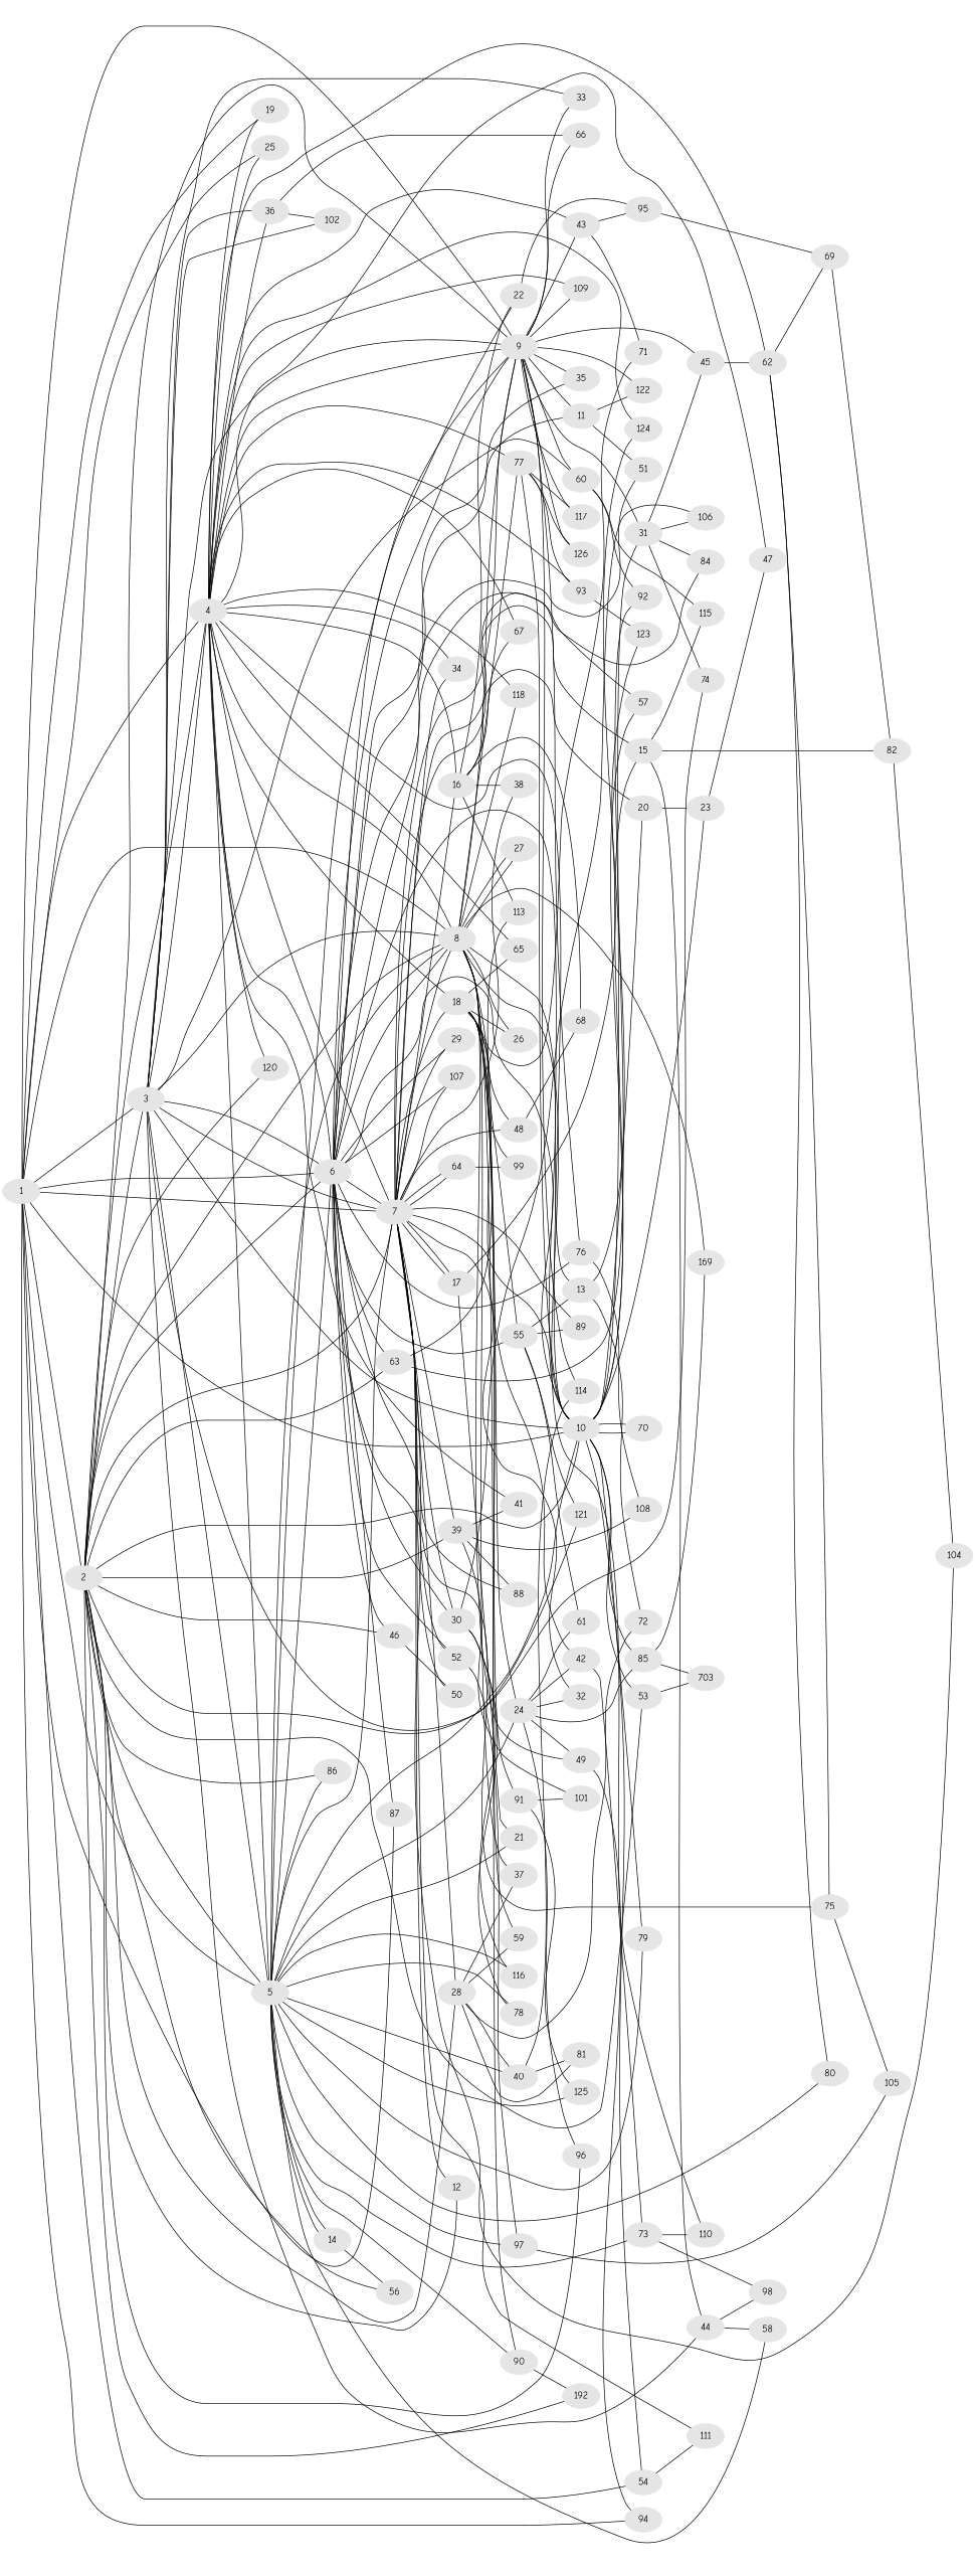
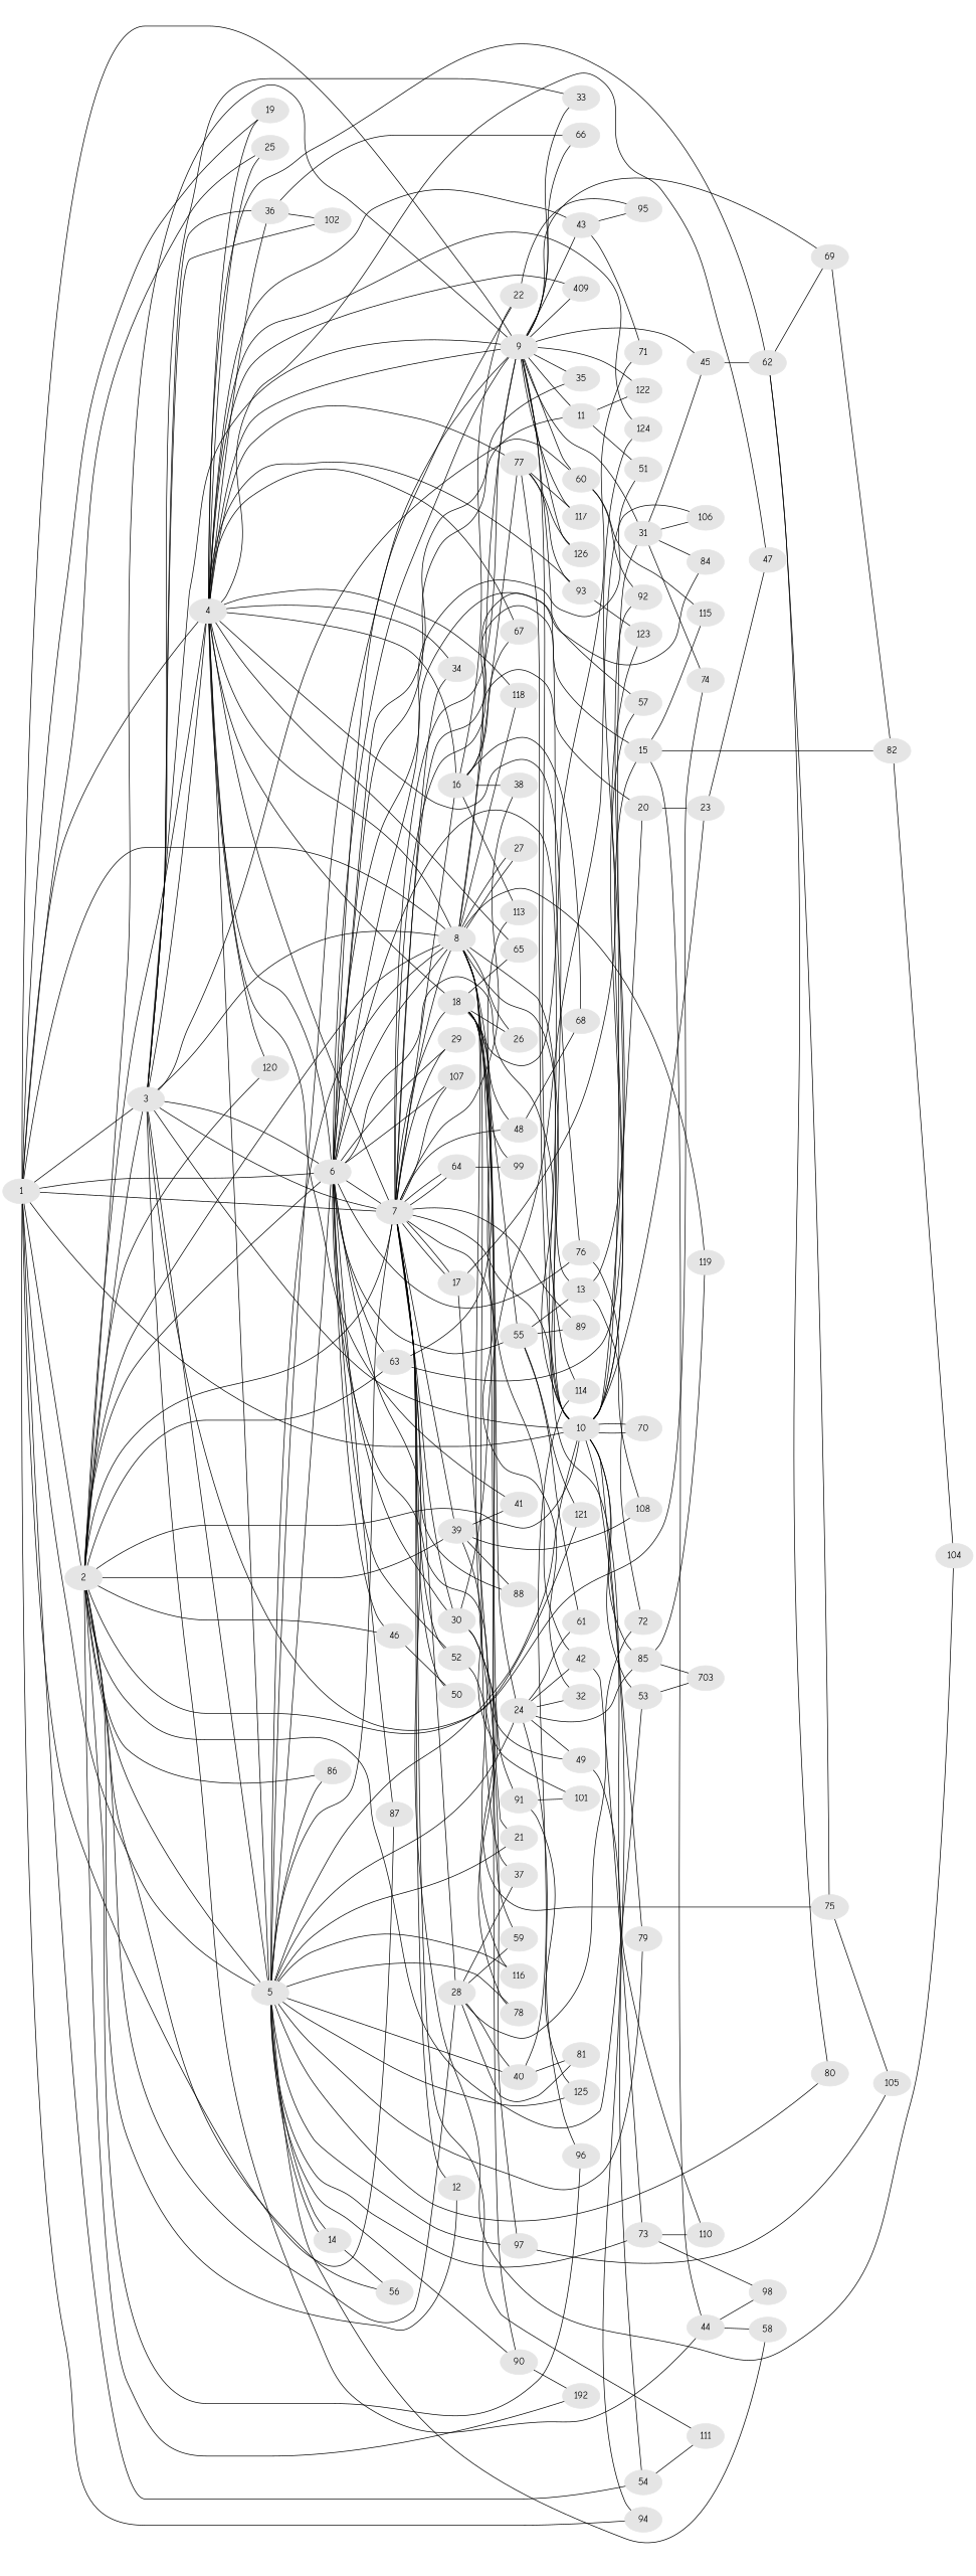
  graph {
    fontname="Comic Neue"
    rankdir=LR
    node [color=gray90 fontname="Comic Neue" style=filled]
    edge [fontname="Comic Neue"]
    1
    2
    3
    4
    5
    6
    7
    8
    9
    10
    19
    25
    54
    87
    94
    12
    28
    39
    46
    53
    56
    63
    86
    96
    n25 [label=192]
    120
    121
    33
    36
    44
    60
    74
    102
    16
    18
    34
    41
    43
    47
    62
    65
    67
    77
    93
-   109
+   109 [label=409]
    118
    124
    14
    21
    24
    40
    58
    73
    78
    79
    80
    90
    97
    116
    125
    11
    13
    22
    29
    30
    35
    51
    52
    55
    57
    75
    76
    88
    107
    15
    17
    32
    38
    48
    50
    64
    84
    89
    104
    111
    26
    27
    37
    42
    49
    110
-   119 [label=169]
+   119
    31
    45
    66
    69
    114
    117
    122
    126
    20
    23
    70
    85
    72
    59
    81
    101
    108
    n110 [label=703]
    113
    92
    98
    115
    68
    71
    91
    99
    95
    123
    61
    105
    106
    82
    1 -- 2
    1 -- 3
    1 -- 4
    1 -- 5
    1 -- 6
    1 -- 7
    1 -- 8
    1 -- 9
    1 -- 10
    1 -- 19
    1 -- 25
    1 -- 54
    1 -- 87
    1 -- 94
    2 -- 3
    2 -- 4
    2 -- 5
    2 -- 6
    2 -- 7
    2 -- 8
    2 -- 9
    2 -- 10
    2 -- 12
    2 -- 28
    2 -- 39
    2 -- 46
    2 -- 53
    2 -- 56
    2 -- 63
    2 -- 86
    2 -- 96
    2 -- n25
    2 -- 120
    2 -- 121
    3 -- 4
    3 -- 5
    3 -- 6
    3 -- 7
    3 -- 8
    3 -- 9
    3 -- 10
    3 -- 33
    3 -- 36
    3 -- 44
    3 -- 60
    3 -- 74
    3 -- 102
    4 -- 5
    4 -- 6
    4 -- 7
    4 -- 8
    4 -- 9
    4 -- 10
    4 -- 19
    4 -- 25
    4 -- 120
    4 -- 36
    4 -- 16
    4 -- 18
    4 -- 34
    4 -- 41
    4 -- 43
    4 -- 47
    4 -- 62
    4 -- 65
    4 -- 67
    4 -- 77
    4 -- 93
    4 -- 109
    4 -- 118
    4 -- 124
    5 -- 6
    5 -- 7
    5 -- 8
    5 -- 9
    5 -- 10
    5 -- 86
    5 -- 14
    5 -- 14
    5 -- 21
    5 -- 24
    5 -- 40
    5 -- 58
    5 -- 73
    5 -- 78
    5 -- 79
    5 -- 80
    5 -- 90
    5 -- 97
    5 -- 116
    5 -- 125
    6 -- 7
    6 -- 8
    6 -- 9
    6 -- 10
    6 -- 87
    6 -- 46
    6 -- 63
    6 -- 11
    6 -- 13
    6 -- 22
    6 -- 29
    6 -- 30
    6 -- 35
    6 -- 51
    6 -- 52
    6 -- 55
    6 -- 57
    6 -- 75
    6 -- 76
    6 -- 88
    6 -- 107
    7 -- 8
    7 -- 9
    7 -- 10
    7 -- 12
    7 -- 28
    7 -- 39
    7 -- 16
    7 -- 18
    7 -- 34
    7 -- 29
    7 -- 30
    7 -- 52
    7 -- 107
    7 -- 15
    7 -- 17
    7 -- 17
    7 -- 32
    7 -- 38
    7 -- 48
    7 -- 50
    7 -- 64
    7 -- 64
    7 -- 84
    7 -- 89
    7 -- 104
    7 -- 111
    8 -- 9
    8 -- 10
    8 -- 77
    8 -- 118
    8 -- 90
    8 -- 55
    8 -- 26
    8 -- 27
    8 -- 27
    8 -- 37
    8 -- 42
    8 -- 49
    8 -- 110
    8 -- 119
    9 -- 33
    9 -- 60
    9 -- 43
    9 -- 109
    9 -- 11
    9 -- 35
    9 -- 76
    9 -- 31
    9 -- 45
    9 -- 66
-   95 -- 69
+   9 -- 69
    9 -- 114
    9 -- 117
    9 -- 122
    9 -- 126
    10 -- 54
    10 -- 53
    10 -- 79
    10 -- 57
    10 -- 15
    10 -- 31
    10 -- 20
    10 -- 23
    10 -- 70
    10 -- 70
    10 -- 85
    54 -- 111
    28 -- 40
    28 -- 37
    28 -- 72
    28 -- 59
    28 -- 81
    39 -- 41
    39 -- 88
    39 -- 101
    39 -- 108
    46 -- 50
    53 -- n110
    63 -- 113
    63 -- 92
    36 -- 102
    36 -- 66
    44 -- 58
    44 -- 98
    60 -- 92
    60 -- 115
    16 -- 67
    16 -- 22
    16 -- 38
    16 -- 20
    16 -- 113
    16 -- 68
    18 -- 65
    18 -- 24
    18 -- 48
    18 -- 26
    18 -- 59
    18 -- 71
    18 -- 91
    18 -- 99
    43 -- 71
    43 -- 95
    62 -- 80
    62 -- 75
    62 -- 69
    77 -- 10
    77 -- 93
    77 -- 117
    77 -- 126
    93 -- 123
    14 -- 56
    24 -- 96
    24 -- 32
    24 -- 42
    24 -- 49
    24 -- 85
    24 -- 61
    40 -- 114
    40 -- 81
    73 -- 110
    73 -- 98
    90 -- n25
    97 -- 105
    11 -- 51
    11 -- 122
    13 -- 124
    13 -- 72
    22 -- 95
    30 -- 78
    30 -- 116
    30 -- 106
    52 -- 97
    55 -- 121
    55 -- 13
    55 -- 89
    55 -- 61
    75 -- 105
    76 -- 108
    15 -- 44
    15 -- 115
    15 -- 82
    17 -- 21
    17 -- 123
    48 -- 68
    64 -- 99
    42 -- 73
    49 -- 94
    31 -- 74
    31 -- 84
    31 -- 45
    31 -- 106
    45 -- 62
    69 -- 82
    20 -- 23
    23 -- 47
    85 -- 119
    85 -- n110
    91 -- 125
    91 -- 101
    82 -- 104
  }
